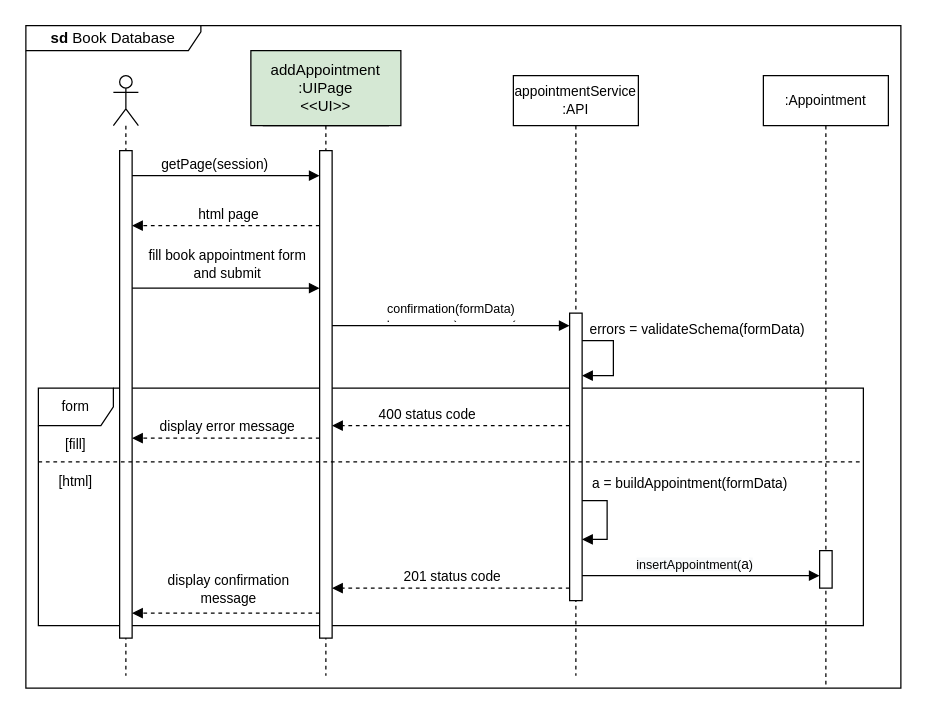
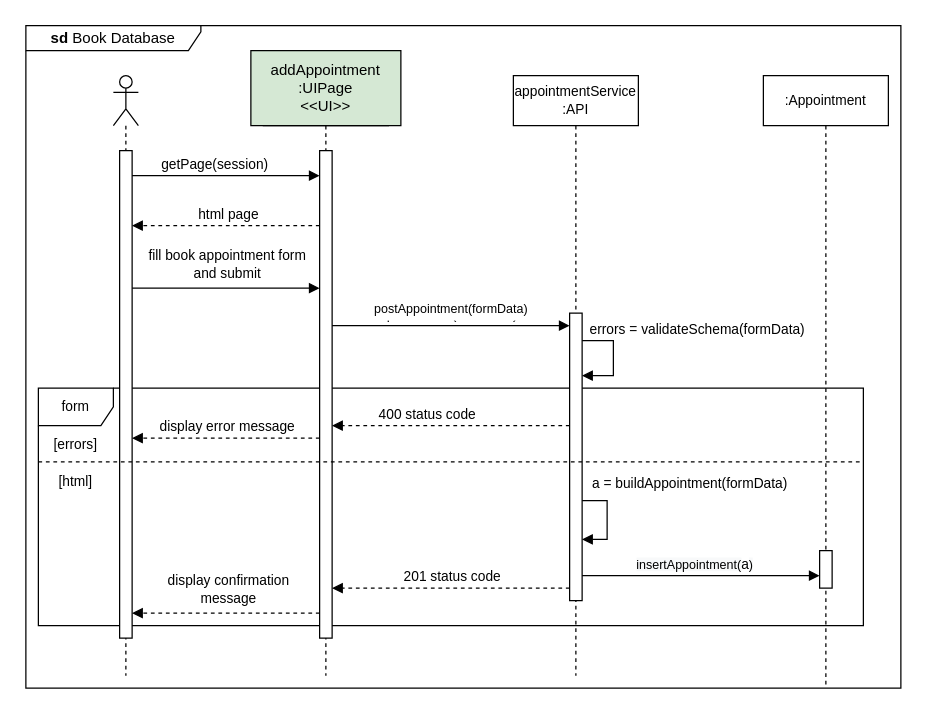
  <mxCell id="0" />
  <mxCell id="1" parent="0" />
  <mxCell id="2" value="&lt;b&gt;sd &lt;/b&gt;Book Database" style="shape=umlFrame;whiteSpace=wrap;html=1;width=140;height=20;" vertex="1" parent="1"><mxGeometry x="20" y="20" width="700" height="530" as="geometry" /></mxCell>
  <mxCell id="3" value="form" style="shape=umlFrame;whiteSpace=wrap;html=1;fontFamily=Helvetica;fontSize=11;" vertex="1" parent="1"><mxGeometry x="30" y="310" width="660" height="190" as="geometry" /></mxCell>
  <mxCell id="4" value="" style="shape=umlLifeline;participant=umlActor;perimeter=lifelinePerimeter;whiteSpace=wrap;html=1;container=1;collapsible=0;recursiveResize=0;verticalAlign=top;spacingTop=36;outlineConnect=0;fontFamily=Helvetica;fontSize=11;" vertex="1" parent="1"><mxGeometry x="90" y="60" width="20" height="480" as="geometry" /></mxCell>
  <mxCell id="5" value="" style="html=1;points=[];perimeter=orthogonalPerimeter;fontFamily=Helvetica;fontSize=11;" vertex="1" parent="4"><mxGeometry x="5" y="60" width="10" height="390" as="geometry" /></mxCell>
  <mxCell id="6" value="statusReport :UIPage&lt;br&gt;&amp;lt;&amp;lt;UI&amp;gt;&amp;gt;" style="shape=umlLifeline;perimeter=lifelinePerimeter;whiteSpace=wrap;html=1;container=1;collapsible=0;recursiveResize=0;outlineConnect=0;fontFamily=Helvetica;fontSize=11;" vertex="1" parent="1"><mxGeometry x="210" y="60" width="100" height="480" as="geometry" /></mxCell>
  <mxCell id="7" value="" style="html=1;points=[];perimeter=orthogonalPerimeter;fontFamily=Helvetica;fontSize=11;" vertex="1" parent="6"><mxGeometry x="45" y="60" width="10" height="390" as="geometry" /></mxCell>
  <mxCell id="8" value="appointmentService :API" style="shape=umlLifeline;perimeter=lifelinePerimeter;whiteSpace=wrap;html=1;container=1;collapsible=0;recursiveResize=0;outlineConnect=0;fontFamily=Helvetica;fontSize=11;" vertex="1" parent="1"><mxGeometry x="410" y="60" width="100" height="480" as="geometry" /></mxCell>
  <mxCell id="9" value="" style="html=1;points=[];perimeter=orthogonalPerimeter;fontFamily=Helvetica;fontSize=11;" vertex="1" parent="8"><mxGeometry x="45" y="190" width="10" height="230" as="geometry" /></mxCell>
  <mxCell id="10" style="edgeStyle=orthogonalEdgeStyle;rounded=0;orthogonalLoop=1;jettySize=auto;html=1;fontFamily=Helvetica;fontSize=11;endArrow=block;endFill=1;" edge="1" parent="8" source="9" target="9"><mxGeometry relative="1" as="geometry"><mxPoint x="78" y="212" as="sourcePoint" /><mxPoint x="120" y="240" as="targetPoint" /><Array as="points"><mxPoint x="80" y="212" /><mxPoint x="80" y="240" /></Array></mxGeometry></mxCell>
  <mxCell id="11" value="&lt;span style=&quot;color: rgba(0 , 0 , 0 , 0) ; font-family: monospace ; font-size: 0px ; background-color: rgb(248 , 249 , 250)&quot;&gt;%3CmxGraphModel%3E%3Croot%3E%3CmxCell%20id%3D%220%22%2F%3E%3CmxCell%20id%3D%221%22%20parent%3D%220%22%2F%3E%3CmxCell%20id%3D%222%22%20value%3D%22status%20%3D%20buildStatus(formData)%22%20style%3D%22edgeLabel%3Bhtml%3D1%3Balign%3Dcenter%3BverticalAlign%3Dmiddle%3Bresizable%3D0%3Bpoints%3D%5B%5D%3BfontSize%3D11%3BfontFamily%3DHelvetica%3B%22%20vertex%3D%221%22%20connectable%3D%220%22%20parent%3D%221%22%3E%3CmxGeometry%20x%3D%22476%22%20y%3D%22249.762%22%20as%3D%22geometry%22%2F%3E%3C%2FmxCell%3E%3C%2Froot%3E%3C%2FmxGraphModel%3&lt;/span&gt;" style="edgeLabel;html=1;align=center;verticalAlign=middle;resizable=0;points=[];fontSize=11;fontFamily=Helvetica;" connectable="0" vertex="1" parent="10"><mxGeometry x="-0.662" relative="1" as="geometry"><mxPoint as="offset" /></mxGeometry></mxCell>
  <mxCell id="12" value="errors&amp;nbsp;= validateSchema(formData)" style="edgeLabel;html=1;align=center;verticalAlign=middle;resizable=0;points=[];fontSize=11;fontFamily=Helvetica;" connectable="0" vertex="1" parent="10"><mxGeometry x="-0.63" y="1" relative="1" as="geometry"><mxPoint x="77" y="-9" as="offset" /></mxGeometry></mxCell>
  <mxCell id="13" style="edgeStyle=orthogonalEdgeStyle;rounded=0;orthogonalLoop=1;jettySize=auto;html=1;fontFamily=Helvetica;fontSize=11;endArrow=block;endFill=1;" edge="1" parent="8" source="9" target="9"><mxGeometry relative="1" as="geometry"><mxPoint x="55" y="370" as="targetPoint" /><Array as="points"><mxPoint x="75" y="340" /><mxPoint x="75" y="371" /></Array></mxGeometry></mxCell>
  <mxCell id="14" value="a = buildAppointment(formData)" style="edgeLabel;html=1;align=center;verticalAlign=middle;resizable=0;points=[];fontSize=11;fontFamily=Helvetica;" connectable="0" vertex="1" parent="13"><mxGeometry x="-0.601" relative="1" as="geometry"><mxPoint x="71" y="-15" as="offset" /></mxGeometry></mxCell>
  <mxCell id="15" value=":Appointment" style="shape=umlLifeline;perimeter=lifelinePerimeter;whiteSpace=wrap;html=1;container=1;collapsible=0;recursiveResize=0;outlineConnect=0;fontFamily=Helvetica;fontSize=11;" vertex="1" parent="1"><mxGeometry x="610" y="60" width="100" height="490" as="geometry" /></mxCell>
  <mxCell id="16" value="" style="html=1;points=[];perimeter=orthogonalPerimeter;fontFamily=Helvetica;fontSize=11;" vertex="1" parent="15"><mxGeometry x="45" y="380" width="10" height="30" as="geometry" /></mxCell>
  <mxCell id="17" style="edgeStyle=orthogonalEdgeStyle;rounded=0;orthogonalLoop=1;jettySize=auto;html=1;fontFamily=Helvetica;fontSize=11;endArrow=block;endFill=1;" edge="1" parent="1" source="5" target="7"><mxGeometry relative="1" as="geometry"><Array as="points"><mxPoint x="190" y="140" /><mxPoint x="190" y="140" /></Array></mxGeometry></mxCell>
  <mxCell id="18" value="getPage(session)" style="edgeLabel;html=1;align=center;verticalAlign=middle;resizable=0;points=[];fontSize=11;fontFamily=Helvetica;" connectable="0" vertex="1" parent="17"><mxGeometry x="-0.236" y="1" relative="1" as="geometry"><mxPoint x="8" y="-9" as="offset" /></mxGeometry></mxCell>
  <mxCell id="19" style="edgeStyle=orthogonalEdgeStyle;rounded=0;orthogonalLoop=1;jettySize=auto;html=1;fontFamily=Helvetica;fontSize=11;endArrow=block;endFill=1;dashed=1;" edge="1" parent="1" source="7" target="5"><mxGeometry relative="1" as="geometry"><Array as="points"><mxPoint x="200" y="180" /><mxPoint x="200" y="180" /></Array></mxGeometry></mxCell>
  <mxCell id="20" value="html page" style="edgeLabel;html=1;align=center;verticalAlign=middle;resizable=0;points=[];fontSize=11;fontFamily=Helvetica;" connectable="0" vertex="1" parent="19"><mxGeometry x="-0.234" y="2" relative="1" as="geometry"><mxPoint x="-17" y="-12" as="offset" /></mxGeometry></mxCell>
  <mxCell id="21" style="edgeStyle=orthogonalEdgeStyle;rounded=0;orthogonalLoop=1;jettySize=auto;html=1;fontFamily=Helvetica;fontSize=11;endArrow=block;endFill=1;" edge="1" parent="1" source="5" target="7"><mxGeometry relative="1" as="geometry"><Array as="points"><mxPoint x="120" y="230" /><mxPoint x="120" y="230" /></Array></mxGeometry></mxCell>
  <mxCell id="22" value="fill book appointment form&lt;br&gt;and submit" style="edgeLabel;html=1;align=center;verticalAlign=middle;resizable=0;points=[];fontSize=11;fontFamily=Helvetica;" connectable="0" vertex="1" parent="21"><mxGeometry x="0.386" y="-1" relative="1" as="geometry"><mxPoint x="-29" y="-21" as="offset" /></mxGeometry></mxCell>
  <mxCell id="23" style="edgeStyle=orthogonalEdgeStyle;rounded=0;orthogonalLoop=1;jettySize=auto;html=1;fontFamily=Helvetica;fontSize=11;endArrow=block;endFill=1;" edge="1" parent="1" source="7" target="9"><mxGeometry relative="1" as="geometry"><Array as="points"><mxPoint x="310" y="260" /><mxPoint x="310" y="260" /></Array></mxGeometry></mxCell>
  <mxCell id="24" value="postStatus(formData)" style="edgeLabel;html=1;align=center;verticalAlign=middle;resizable=0;points=[];fontSize=11;fontFamily=Helvetica;" connectable="0" vertex="1" parent="23"><mxGeometry x="-0.232" relative="1" as="geometry"><mxPoint x="22" y="-10" as="offset" /></mxGeometry></mxCell>
  <mxCell id="25" style="edgeStyle=orthogonalEdgeStyle;rounded=0;orthogonalLoop=1;jettySize=auto;html=1;fontFamily=Helvetica;fontSize=11;endArrow=block;endFill=1;" edge="1" parent="1" source="9" target="16"><mxGeometry relative="1" as="geometry"><Array as="points"><mxPoint x="530" y="460" /><mxPoint x="530" y="460" /></Array></mxGeometry></mxCell>
  <mxCell id="26" value="&lt;span style=&quot;font-size: 10px ; background-color: rgb(248 , 249 , 250)&quot;&gt;insertAppointment(&lt;/span&gt;a&lt;span style=&quot;font-size: 10px ; background-color: rgb(248 , 249 , 250)&quot;&gt;)&lt;/span&gt;" style="edgeLabel;html=1;align=center;verticalAlign=middle;resizable=0;points=[];" connectable="0" vertex="1" parent="25"><mxGeometry x="-0.061" relative="1" as="geometry"><mxPoint y="-10" as="offset" /></mxGeometry></mxCell>
- <mxCell id="27" value="[fill]" style="text;html=1;strokeColor=none;fillColor=none;align=center;verticalAlign=middle;whiteSpace=wrap;rounded=0;fontFamily=Helvetica;fontSize=11;" vertex="1" parent="1"><mxGeometry x="30" y="340" width="60" height="30" as="geometry" /></mxCell>
+ <mxCell id="27" value="[errors]" style="text;html=1;strokeColor=none;fillColor=none;align=center;verticalAlign=middle;whiteSpace=wrap;rounded=0;fontFamily=Helvetica;fontSize=11;" vertex="1" parent="1"><mxGeometry x="30" y="340" width="60" height="30" as="geometry" /></mxCell>
  <mxCell id="28" value="" style="endArrow=none;dashed=1;html=1;rounded=0;fontFamily=Helvetica;fontSize=11;" edge="1" parent="1"><mxGeometry width="50" height="50" relative="1" as="geometry"><mxPoint x="30" y="369" as="sourcePoint" /><mxPoint x="690" y="369" as="targetPoint" /></mxGeometry></mxCell>
  <mxCell id="29" value="[html]" style="text;html=1;strokeColor=none;fillColor=none;align=center;verticalAlign=middle;whiteSpace=wrap;rounded=0;fontFamily=Helvetica;fontSize=11;" vertex="1" parent="1"><mxGeometry x="30" y="370" width="60" height="30" as="geometry" /></mxCell>
  <mxCell id="30" style="edgeStyle=orthogonalEdgeStyle;rounded=0;orthogonalLoop=1;jettySize=auto;html=1;fontFamily=Helvetica;fontSize=11;endArrow=block;endFill=1;dashed=1;" edge="1" parent="1" source="9" target="7"><mxGeometry relative="1" as="geometry"><Array as="points"><mxPoint x="350" y="340" /><mxPoint x="350" y="340" /></Array></mxGeometry></mxCell>
  <mxCell id="31" value="400 status code" style="edgeLabel;html=1;align=center;verticalAlign=middle;resizable=0;points=[];fontSize=11;fontFamily=Helvetica;" connectable="0" vertex="1" parent="30"><mxGeometry x="0.126" relative="1" as="geometry"><mxPoint x="-8" y="-10" as="offset" /></mxGeometry></mxCell>
  <mxCell id="32" style="edgeStyle=orthogonalEdgeStyle;rounded=0;orthogonalLoop=1;jettySize=auto;html=1;dashed=1;fontFamily=Helvetica;fontSize=11;endArrow=block;endFill=1;" edge="1" parent="1" source="7" target="5"><mxGeometry relative="1" as="geometry"><Array as="points"><mxPoint x="190" y="350" /><mxPoint x="190" y="350" /></Array></mxGeometry></mxCell>
  <mxCell id="33" value="display error message" style="edgeLabel;html=1;align=center;verticalAlign=middle;resizable=0;points=[];fontSize=11;fontFamily=Helvetica;" connectable="0" vertex="1" parent="32"><mxGeometry x="-0.184" relative="1" as="geometry"><mxPoint x="-14" y="-10" as="offset" /></mxGeometry></mxCell>
  <mxCell id="34" style="edgeStyle=orthogonalEdgeStyle;rounded=0;orthogonalLoop=1;jettySize=auto;html=1;dashed=1;fontFamily=Helvetica;fontSize=11;endArrow=block;endFill=1;" edge="1" parent="1" source="9" target="7"><mxGeometry relative="1" as="geometry"><Array as="points"><mxPoint x="430" y="470" /><mxPoint x="430" y="470" /></Array></mxGeometry></mxCell>
  <mxCell id="35" value="201 status code" style="edgeLabel;html=1;align=center;verticalAlign=middle;resizable=0;points=[];fontSize=11;fontFamily=Helvetica;" connectable="0" vertex="1" parent="34"><mxGeometry x="0.286" y="-2" relative="1" as="geometry"><mxPoint x="27" y="-8" as="offset" /></mxGeometry></mxCell>
  <mxCell id="36" style="edgeStyle=orthogonalEdgeStyle;rounded=0;orthogonalLoop=1;jettySize=auto;html=1;dashed=1;fontFamily=Helvetica;fontSize=11;endArrow=block;endFill=1;" edge="1" parent="1" source="7" target="5"><mxGeometry relative="1" as="geometry"><Array as="points"><mxPoint x="240" y="490" /><mxPoint x="240" y="490" /></Array></mxGeometry></mxCell>
  <mxCell id="37" value="display confirmation&lt;br&gt;message" style="edgeLabel;html=1;align=center;verticalAlign=middle;resizable=0;points=[];fontSize=11;fontFamily=Helvetica;" connectable="0" vertex="1" parent="36"><mxGeometry x="-0.314" y="-2" relative="1" as="geometry"><mxPoint x="-23" y="-18" as="offset" /></mxGeometry></mxCell>
  <mxCell id="38" value="addAppointment&lt;br&gt;:UIPage&lt;br&gt;&amp;lt;&amp;lt;UI&amp;gt;&amp;gt;" style="rounded=0;whiteSpace=wrap;html=1;fillColor=#d5e8d4;" vertex="1" parent="1"><mxGeometry x="200" y="40" width="120" height="60" as="geometry" /></mxCell>
- <mxCell id="39" value="&lt;font style=&quot;font-size: 10px&quot;&gt;confirmation(formData)&lt;/font&gt;" style="text;html=1;align=center;verticalAlign=middle;resizable=0;points=[];autosize=1;strokeColor=none;fillColor=#FFFFFF;" vertex="1" parent="1"><mxGeometry x="290" y="236" width="140" height="20" as="geometry" /></mxCell>
+ <mxCell id="39" value="&lt;font style=&quot;font-size: 10px&quot;&gt;postAppointment(formData)&lt;/font&gt;" style="text;html=1;align=center;verticalAlign=middle;resizable=0;points=[];autosize=1;strokeColor=none;fillColor=#FFFFFF;" vertex="1" parent="1"><mxGeometry x="290" y="236" width="140" height="20" as="geometry" /></mxCell>
